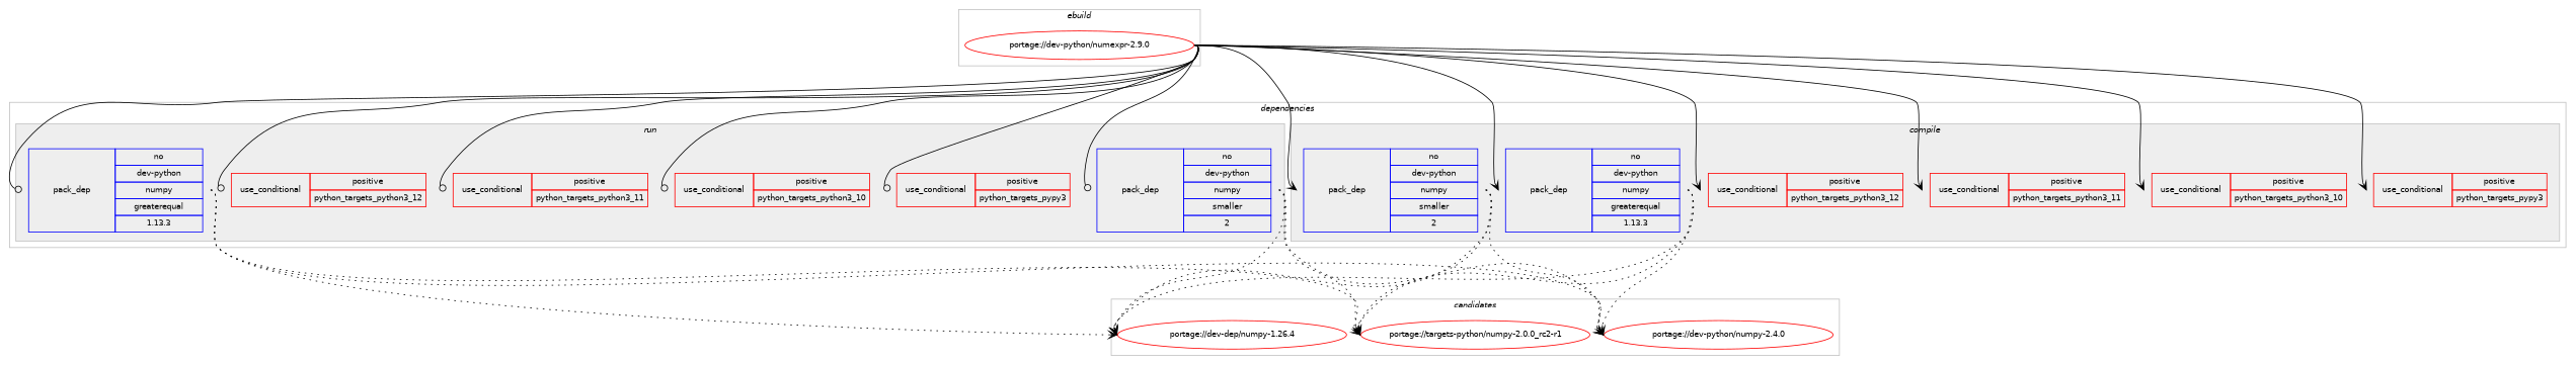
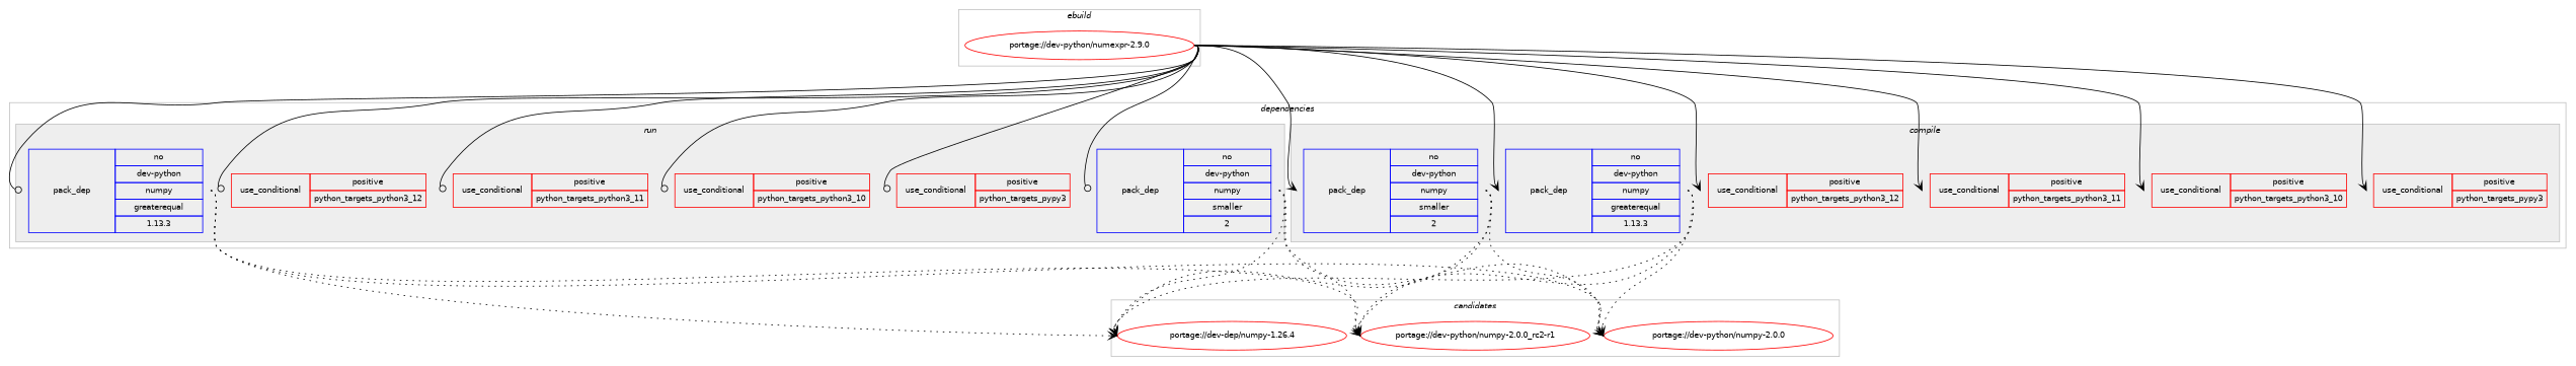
  digraph {
    compound=true
    concentrate=true
    fontname=Helvetica
    fontsize=10
    newrank=true
    rankdir=TB
    ranksep=1.5
    node [color=red fontname=Helvetica fontsize=10 shape=none]
    edge [arrowhead=vee headport=w style=solid tailport=e weight=20]
    n1 [label="portage://dev-python/numexpr-2.9.0" width=4 shape=""]
    n2 [label=<<TABLE BORDER="0" CELLBORDER="1" CELLSPACING="0" CELLPADDING="4"><TR><TD ROWSPAN="3" CELLPADDING="10">use_conditional</TD></TR><TR><TD>positive</TD></TR><TR><TD>python_targets_pypy3</TD></TR></TABLE>>]
    n3 [label=<<TABLE BORDER="0" CELLBORDER="1" CELLSPACING="0" CELLPADDING="4"><TR><TD ROWSPAN="3" CELLPADDING="10">use_conditional</TD></TR><TR><TD>positive</TD></TR><TR><TD>python_targets_python3_10</TD></TR></TABLE>>]
    n4 [label=<<TABLE BORDER="0" CELLBORDER="1" CELLSPACING="0" CELLPADDING="4"><TR><TD ROWSPAN="3" CELLPADDING="10">use_conditional</TD></TR><TR><TD>positive</TD></TR><TR><TD>python_targets_python3_11</TD></TR></TABLE>>]
    n5 [label=<<TABLE BORDER="0" CELLBORDER="1" CELLSPACING="0" CELLPADDING="4"><TR><TD ROWSPAN="3" CELLPADDING="10">use_conditional</TD></TR><TR><TD>positive</TD></TR><TR><TD>python_targets_python3_12</TD></TR></TABLE>>]
    n6 [color=blue label=<<TABLE BORDER="0" CELLBORDER="1" CELLSPACING="0" CELLPADDING="4" WIDTH="220"><TR><TD ROWSPAN="6" CELLPADDING="30">pack_dep</TD></TR><TR><TD WIDTH="110">no</TD></TR><TR><TD>dev-python</TD></TR><TR><TD>numpy</TD></TR><TR><TD>greaterequal</TD></TR><TR><TD>1.13.3</TD></TR></TABLE>>]
    n7 [color=blue label=<<TABLE BORDER="0" CELLBORDER="1" CELLSPACING="0" CELLPADDING="4" WIDTH="220"><TR><TD ROWSPAN="6" CELLPADDING="30">pack_dep</TD></TR><TR><TD WIDTH="110">no</TD></TR><TR><TD>dev-python</TD></TR><TR><TD>numpy</TD></TR><TR><TD>smaller</TD></TR><TR><TD>2</TD></TR></TABLE>>]
    n8 [color=blue label=<<TABLE BORDER="0" CELLBORDER="1" CELLSPACING="0" CELLPADDING="4" WIDTH="220"><TR><TD ROWSPAN="6" CELLPADDING="30">pack_dep</TD></TR><TR><TD WIDTH="110">no</TD></TR><TR><TD>dev-python</TD></TR><TR><TD>numpy</TD></TR><TR><TD>smaller</TD></TR><TR><TD>2</TD></TR></TABLE>>]
    n9 [label=<<TABLE BORDER="0" CELLBORDER="1" CELLSPACING="0" CELLPADDING="4"><TR><TD ROWSPAN="3" CELLPADDING="10">use_conditional</TD></TR><TR><TD>positive</TD></TR><TR><TD>python_targets_pypy3</TD></TR></TABLE>>]
    n10 [label=<<TABLE BORDER="0" CELLBORDER="1" CELLSPACING="0" CELLPADDING="4"><TR><TD ROWSPAN="3" CELLPADDING="10">use_conditional</TD></TR><TR><TD>positive</TD></TR><TR><TD>python_targets_python3_10</TD></TR></TABLE>>]
    n11 [label=<<TABLE BORDER="0" CELLBORDER="1" CELLSPACING="0" CELLPADDING="4"><TR><TD ROWSPAN="3" CELLPADDING="10">use_conditional</TD></TR><TR><TD>positive</TD></TR><TR><TD>python_targets_python3_11</TD></TR></TABLE>>]
    n12 [label=<<TABLE BORDER="0" CELLBORDER="1" CELLSPACING="0" CELLPADDING="4"><TR><TD ROWSPAN="3" CELLPADDING="10">use_conditional</TD></TR><TR><TD>positive</TD></TR><TR><TD>python_targets_python3_12</TD></TR></TABLE>>]
    n13 [color=blue label=<<TABLE BORDER="0" CELLBORDER="1" CELLSPACING="0" CELLPADDING="4" WIDTH="220"><TR><TD ROWSPAN="6" CELLPADDING="30">pack_dep</TD></TR><TR><TD WIDTH="110">no</TD></TR><TR><TD>dev-python</TD></TR><TR><TD>numpy</TD></TR><TR><TD>greaterequal</TD></TR><TR><TD>1.13.3</TD></TR></TABLE>>]
    n14 [label="portage://dev-dep/numpy-1.26.4" width=4 shape=""]
-   n15 [label="portage://dev-python/numpy-2.4.0" width=4 shape=""]
-   n16 [label="portage://targets-python/numpy-2.0.0_rc2-r1" width=4 shape=""]
+   n15 [label="portage://dev-python/numpy-2.0.0" width=4 shape=""]
+   n16 [label="portage://dev-python/numpy-2.0.0_rc2-r1" width=4 shape=""]
    subgraph cluster_1 {
      color=gray
      label=<<i>ebuild</i>>
      rank=same
      n1
    }
    subgraph cluster_2 {
      color=gray
      label=<<i>dependencies</i>>
      subgraph cluster_3 {
        color=gray
        fillcolor="#eeeeee"
        label=<<i>compile</i>>
        style=filled
        subgraph sub_4 {
          color=gray
          fillcolor="#eeeeee"
          label=<<i>compile</i>>
          style=filled
          n2
        }
        subgraph sub_5 {
          color=gray
          fillcolor="#eeeeee"
          label=<<i>compile</i>>
          style=filled
          n3
        }
        subgraph sub_6 {
          color=gray
          fillcolor="#eeeeee"
          label=<<i>compile</i>>
          style=filled
          n4
        }
        subgraph sub_7 {
          color=gray
          fillcolor="#eeeeee"
          label=<<i>compile</i>>
          style=filled
          n5
        }
        subgraph sub_8 {
          color=gray
          fillcolor="#eeeeee"
          label=<<i>compile</i>>
          style=filled
          n6
        }
        subgraph sub_9 {
          color=gray
          fillcolor="#eeeeee"
          label=<<i>compile</i>>
          style=filled
          n7
        }
      }
      subgraph cluster_10 {
        color=gray
        fillcolor="#eeeeee"
        label=<<i>compile and run</i>>
        style=filled
      }
      subgraph cluster_11 {
        color=gray
        fillcolor="#eeeeee"
        label=<<i>run</i>>
        style=filled
        subgraph sub_12 {
          color=gray
          fillcolor="#eeeeee"
          label=<<i>run</i>>
          style=filled
          n8
        }
        subgraph sub_13 {
          color=gray
          fillcolor="#eeeeee"
          label=<<i>run</i>>
          style=filled
          n9
        }
        subgraph sub_14 {
          color=gray
          fillcolor="#eeeeee"
          label=<<i>run</i>>
          style=filled
          n10
        }
        subgraph sub_15 {
          color=gray
          fillcolor="#eeeeee"
          label=<<i>run</i>>
          style=filled
          n11
        }
        subgraph sub_16 {
          color=gray
          fillcolor="#eeeeee"
          label=<<i>run</i>>
          style=filled
          n12
        }
        subgraph sub_17 {
          color=gray
          fillcolor="#eeeeee"
          label=<<i>run</i>>
          style=filled
          n13
        }
      }
    }
    subgraph cluster_18 {
      color=gray
      label=<<i>candidates</i>>
      rank=same
      subgraph sub_19 {
        color=black
        label=<<i>candidates</i>>
        nodesep=1
        rank=same
        n14
        n15
        n16
      }
      subgraph sub_20 {
        color=black
        label=<<i>candidates</i>>
        nodesep=1
        rank=same
        n14
        n15
        n16
      }
      subgraph sub_21 {
        color=black
        label=<<i>candidates</i>>
        nodesep=1
        rank=same
        n14
        n15
        n16
      }
      subgraph sub_22 {
        color=black
        label=<<i>candidates</i>>
        nodesep=1
        rank=same
        n14
        n15
        n16
      }
    }
    n1 -> n2
    n1 -> n3
    n1 -> n4
    n1 -> n5
    n1 -> n6
    n1 -> n7
    n1 -> n8 [arrowhead=odot]
    n1 -> n9 [arrowhead=odot]
    n1 -> n10 [arrowhead=odot]
    n1 -> n11 [arrowhead=odot]
    n1 -> n12 [arrowhead=odot]
    n1 -> n13 [arrowhead=odot]
    n6 -> n14 [style=dotted weight=100]
    n6 -> n15 [style=dotted weight=100]
    n6 -> n16 [style=dotted weight=100]
    n7 -> n14 [style=dotted weight=100]
    n7 -> n15 [style=dotted weight=100]
    n7 -> n16 [style=dotted weight=100]
    n8 -> n14 [style=dotted weight=100]
    n8 -> n15 [style=dotted weight=100]
    n8 -> n16 [style=dotted weight=100]
    n13 -> n14 [style=dotted weight=100]
    n13 -> n15 [style=dotted weight=100]
    n13 -> n16 [style=dotted weight=100]
  }
